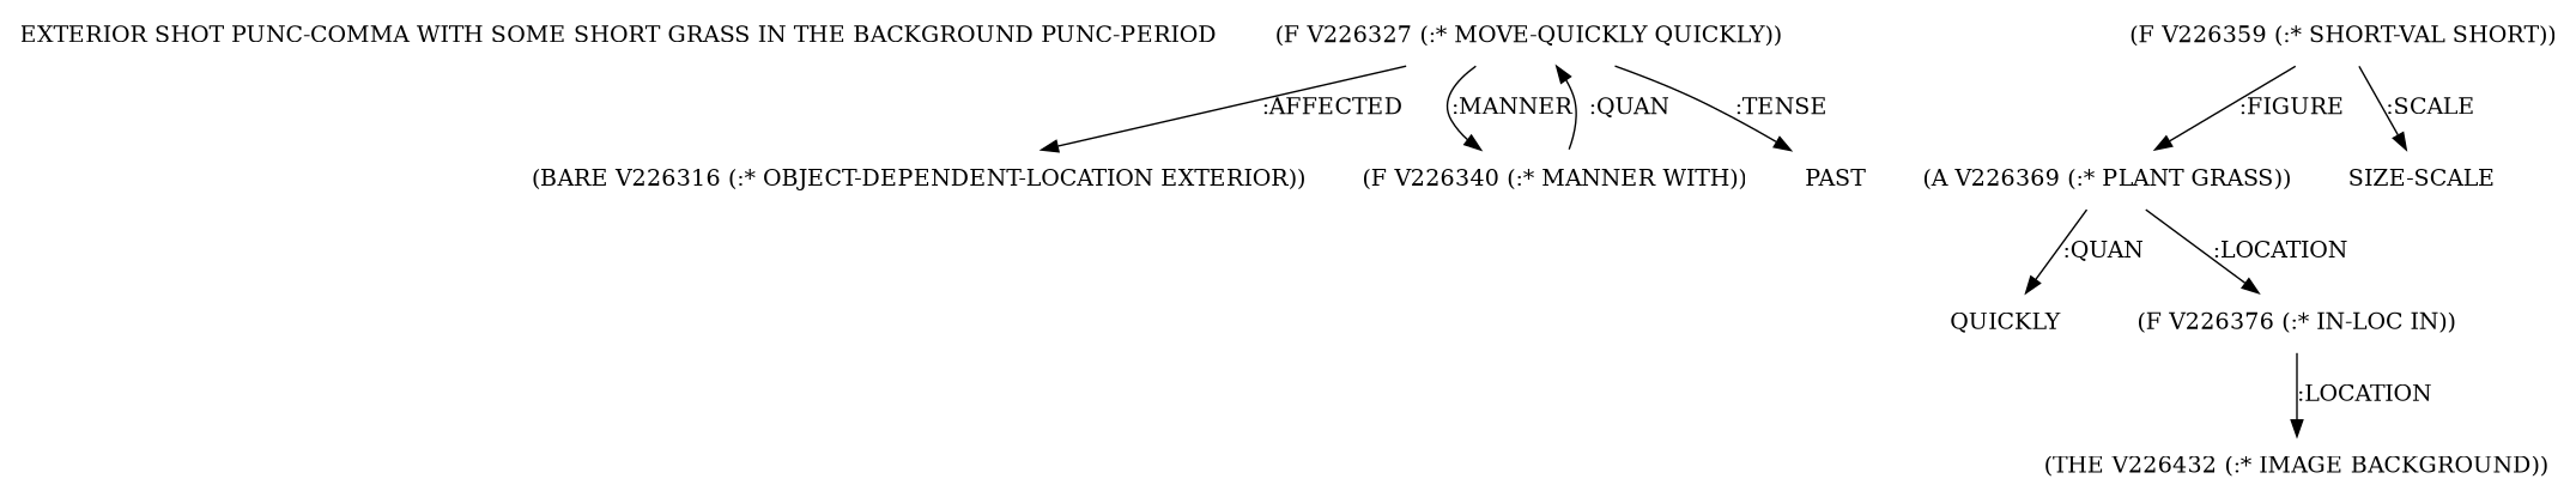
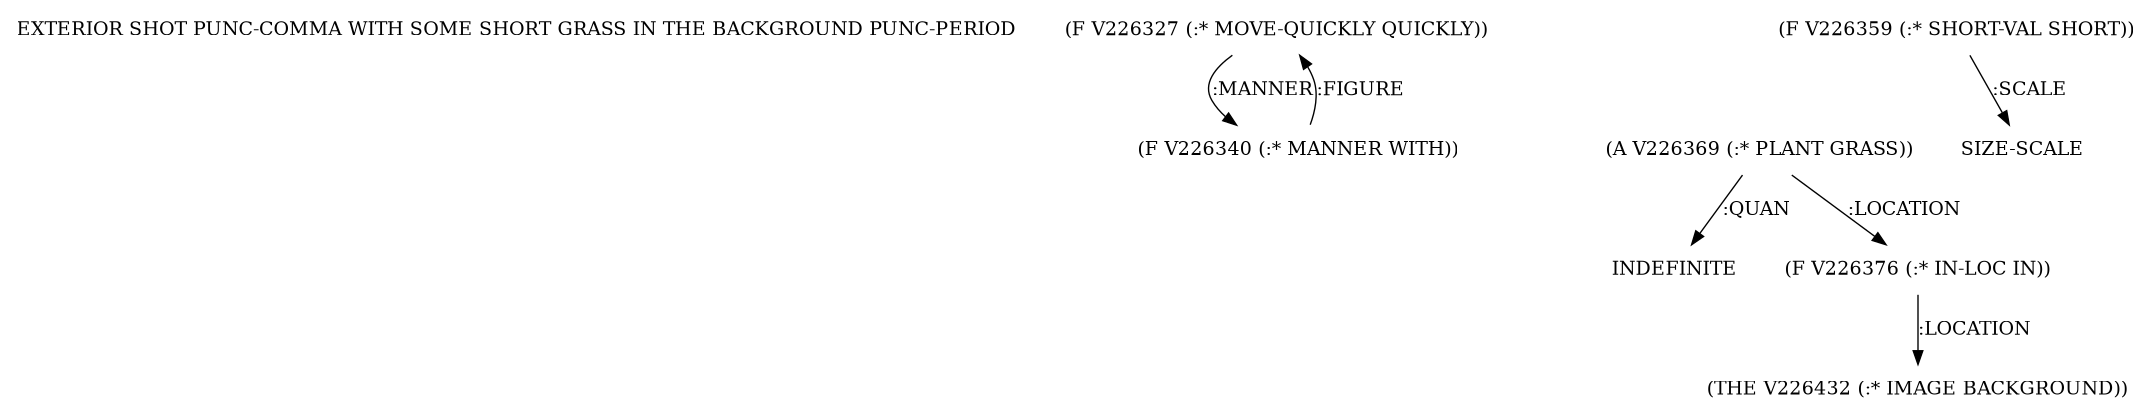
  digraph {
    node [shape=none]
    "EXTERIOR SHOT PUNC-COMMA WITH SOME SHORT GRASS IN THE BACKGROUND PUNC-PERIOD"
    n2 [label="(F V226327 (:* MOVE-QUICKLY QUICKLY))"]
-   n3 [label="(BARE V226316 (:* OBJECT-DEPENDENT-LOCATION EXTERIOR))"]
    n4 [label="(F V226340 (:* MANNER WITH))"]
-   n5 [label=PAST]
    n6 [label="(A V226369 (:* PLANT GRASS))"]
-   n7 [label=QUICKLY]
+   n7 [label=INDEFINITE]
    n8 [label="(F V226376 (:* IN-LOC IN))"]
    n9 [label="(THE V226432 (:* IMAGE BACKGROUND))"]
    n10 [label="(F V226359 (:* SHORT-VAL SHORT))"]
    n11 [label="SIZE-SCALE"]
-   n2 -> n3 [label=":AFFECTED"]
    n2 -> n4 [label=":MANNER"]
-   n2 -> n5 [label=":TENSE"]
-   n4 -> n2 [label=":QUAN"]
+   n4 -> n2 [label=":FIGURE"]
    n6 -> n7 [label=":QUAN"]
    n6 -> n8 [label=":LOCATION"]
    n8 -> n9 [label=":LOCATION"]
-   n10 -> n6 [label=":FIGURE"]
    n10 -> n11 [label=":SCALE"]
  }
